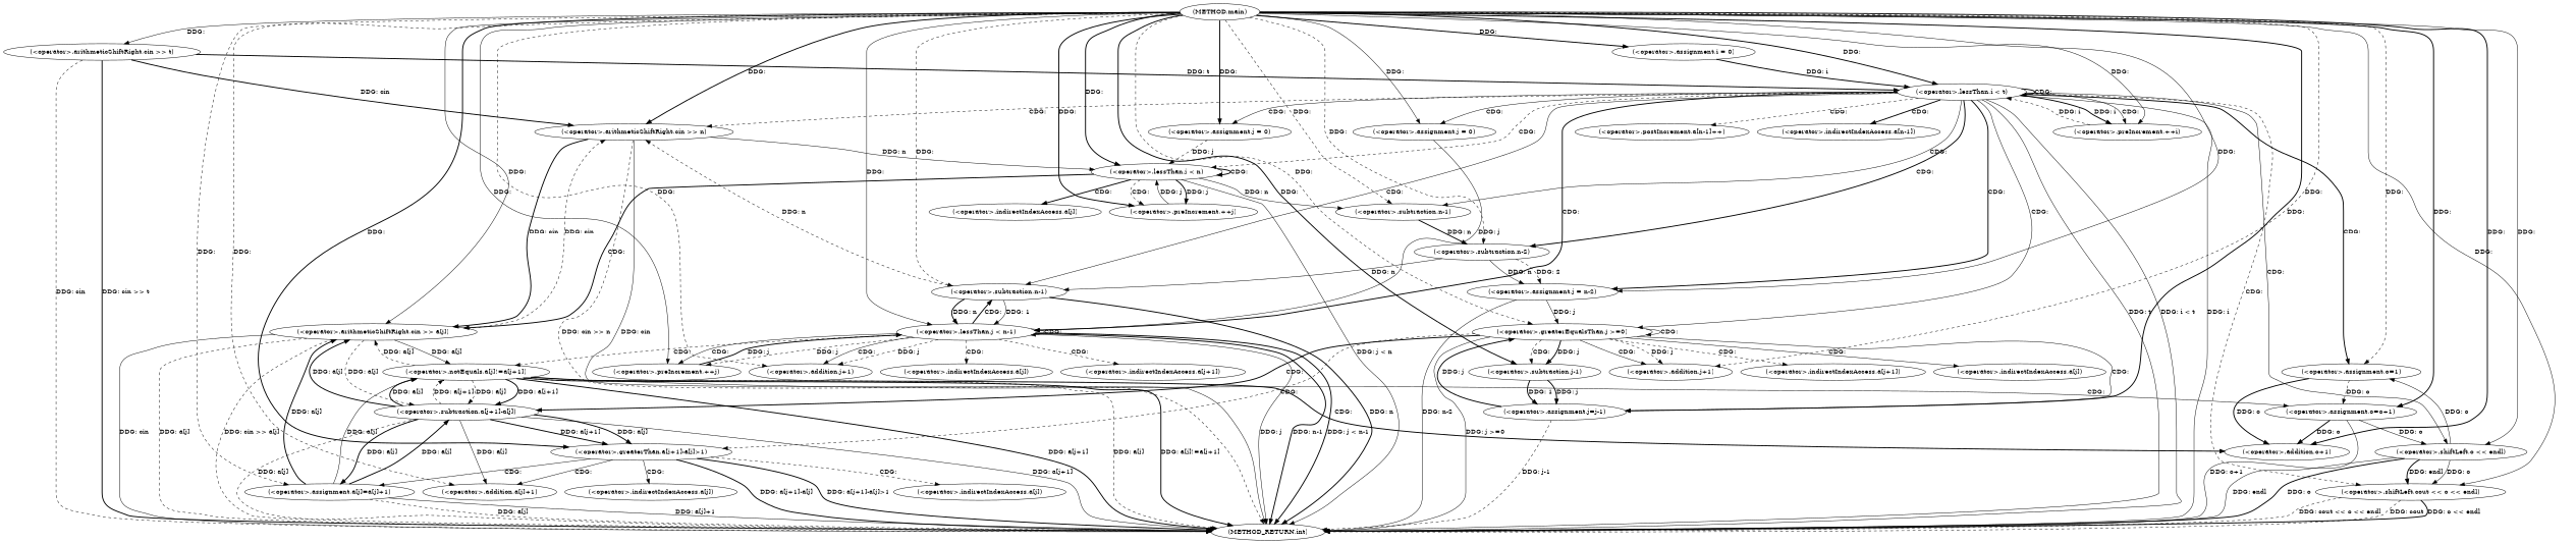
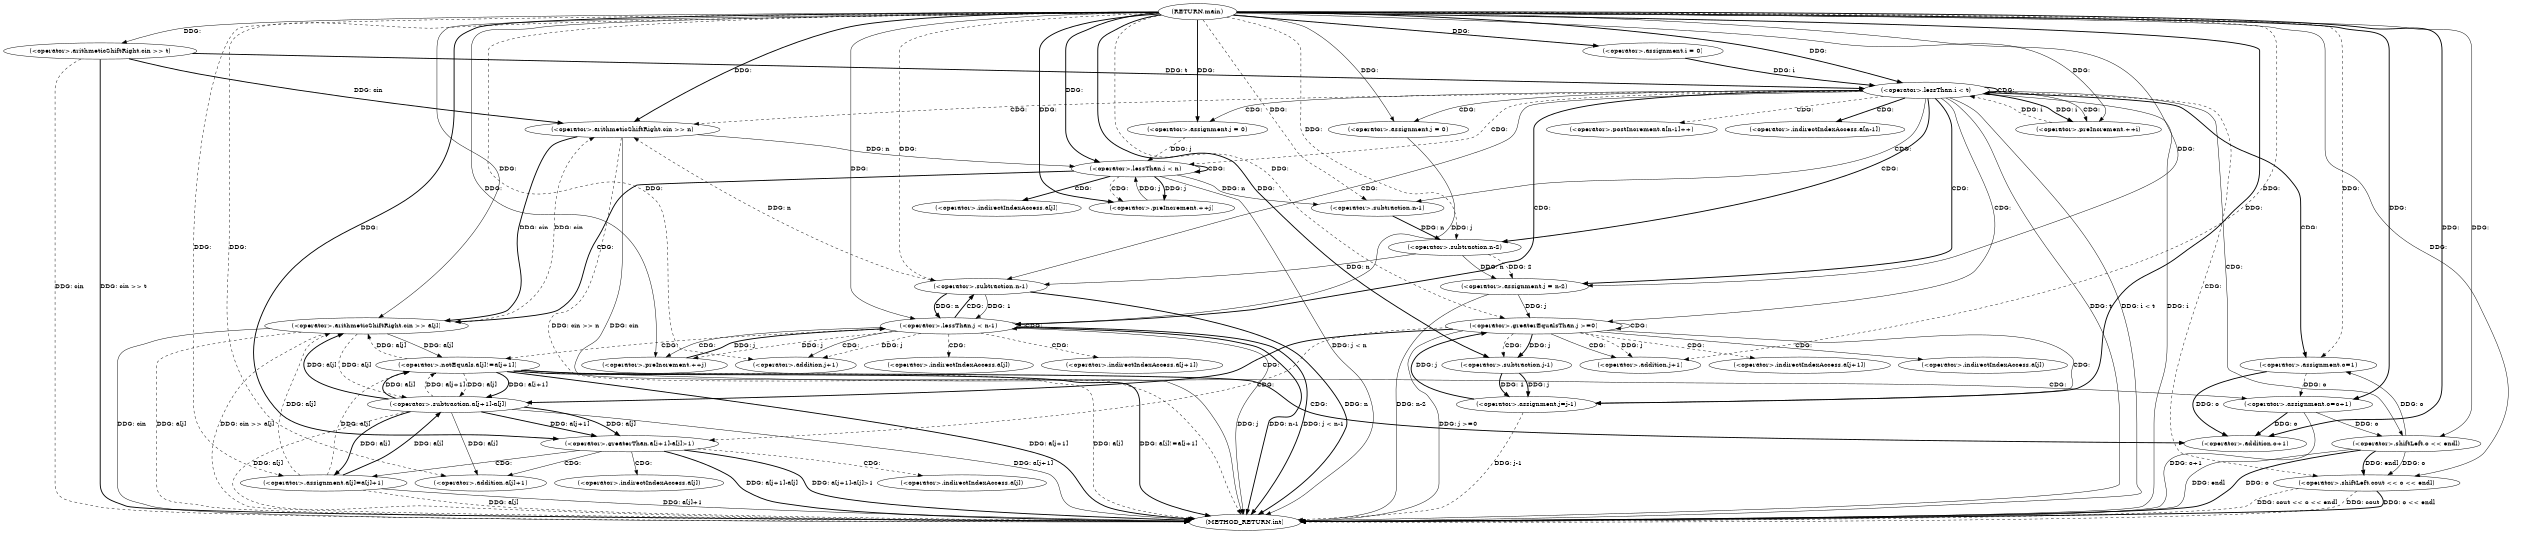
  digraph {
    edge [style=bold]
-   n1 [label="(METHOD,main)"]
+   n1 [label="(RETURN,main)"]
    n2 [label="(<operator>.arithmeticShiftRight,cin >> t)"]
    n3 [label="(<operator>.assignment,i = 0)"]
    n4 [label="(<operator>.lessThan,i < t)"]
    n5 [label="(<operator>.preIncrement,++i)"]
    n6 [label="(<operator>.assignment,o=1)"]
    n7 [label="(<operator>.arithmeticShiftRight,cin >> n)"]
    n8 [label="(<operator>.shiftLeft,cout << o << endl)"]
    n9 [label="(<operator>.assignment,j = 0)"]
    n10 [label="(<operator>.lessThan,j < n)"]
    n11 [label="(<operator>.preIncrement,++j)"]
    n12 [label="(<operator>.assignment,j = n-2)"]
    n13 [label="(<operator>.greaterEqualsThan,j >=0)"]
    n14 [label="(<operator>.assignment,j=j-1)"]
    n15 [label="(<operator>.assignment,j = 0)"]
    n16 [label="(<operator>.lessThan,j < n-1)"]
    n17 [label="(<operator>.preIncrement,++j)"]
    n18 [label="(<operator>.arithmeticShiftRight,cin >> a[j])"]
    n19 [label="(<operator>.shiftLeft,o << endl)"]
    n20 [label="(<operator>.subtraction,n-1)"]
    n21 [label="(<operator>.subtraction,n-2)"]
    n22 [label="(<operator>.subtraction,j-1)"]
    n23 [label="(<operator>.greaterThan,a[j+1]-a[j]>1)"]
    n24 [label="(<operator>.subtraction,n-1)"]
    n25 [label="(<operator>.assignment,a[j]=a[j]+1)"]
    n26 [label="(<operator>.assignment,o=o+1)"]
    n27 [label="(<operator>.addition,a[j]+1)"]
    n28 [label="(<operator>.addition,j+1)"]
    n29 [label="(<operator>.addition,o+1)"]
    n30 [label="(<operator>.addition,j+1)"]
    n31 [label="(METHOD_RETURN,int)"]
    n32 [label="(<operator>.postIncrement,a[n-1]++)"]
    n33 [label="(<operator>.indirectIndexAccess,a[n-1])"]
    n34 [label="(<operator>.indirectIndexAccess,a[j])"]
    n35 [label="(<operator>.subtraction,a[j+1]-a[j])"]
    n36 [label="(<operator>.indirectIndexAccess,a[j+1])"]
    n37 [label="(<operator>.indirectIndexAccess,a[j])"]
    n38 [label="(<operator>.notEquals,a[j]!=a[j+1])"]
    n39 [label="(<operator>.indirectIndexAccess,a[j])"]
    n40 [label="(<operator>.indirectIndexAccess,a[j+1])"]
    n41 [label="(<operator>.indirectIndexAccess,a[j])"]
    n42 [label="(<operator>.indirectIndexAccess,a[j])"]
    n1 -> n2 [label="DDG: " style=solid]
    n1 -> n3 [label="DDG: "]
    n1 -> n4 [label="DDG: "]
    n1 -> n5 [label="DDG: " style=solid]
    n1 -> n6 [label="DDG: " style=dashed]
    n1 -> n7 [label="DDG: "]
    n1 -> n8 [label="DDG: " style=solid]
    n1 -> n9 [label="DDG: "]
    n1 -> n10 [label="DDG: "]
    n1 -> n11 [label="DDG: "]
    n1 -> n12 [label="DDG: " style=solid]
    n1 -> n13 [label="DDG: " style=dashed]
    n1 -> n14 [label="DDG: "]
    n1 -> n15 [label="DDG: " style=solid]
    n1 -> n16 [label="DDG: " style=solid]
    n1 -> n17 [label="DDG: " style=solid]
    n1 -> n18 [label="DDG: " style=solid]
    n1 -> n19 [label="DDG: " style=solid]
    n1 -> n20 [label="DDG: " style=dashed]
    n1 -> n21 [label="DDG: " style=dashed]
    n1 -> n22 [label="DDG: "]
    n1 -> n23 [label="DDG: "]
    n1 -> n24 [label="DDG: " style=dashed]
    n1 -> n25 [label="DDG: " style=dashed]
    n1 -> n26 [label="DDG: "]
    n1 -> n27 [label="DDG: " style=dashed]
    n1 -> n28 [label="DDG: " style=dashed]
    n1 -> n29 [label="DDG: "]
    n1 -> n30 [label="DDG: " style=dashed]
    n2 -> n4 [label="DDG: t"]
    n2 -> n7 [label="DDG: cin"]
    n2 -> n31 [label="DDG: cin" style=dashed]
    n2 -> n31 [label="DDG: cin >> t"]
    n3 -> n4 [label="DDG: i"]
    n4 -> n4 [label="CDG: "]
    n4 -> n5 [label="DDG: i"]
    n4 -> n5 [label="CDG: " style=solid]
    n4 -> n6 [label="CDG: "]
    n4 -> n7 [label="CDG: " style=dashed]
    n4 -> n8 [label="CDG: " style=dashed]
    n4 -> n9 [label="CDG: " style=solid]
    n4 -> n10 [label="CDG: " style=dashed]
    n4 -> n12 [label="CDG: "]
    n4 -> n13 [label="CDG: " style=solid]
    n4 -> n15 [label="CDG: " style=solid]
    n4 -> n16 [label="CDG: "]
    n4 -> n19 [label="CDG: " style=solid]
    n4 -> n20 [label="CDG: " style=solid]
    n4 -> n21 [label="CDG: "]
    n4 -> n24 [label="CDG: " style=solid]
    n4 -> n31 [label="DDG: i" style=solid]
    n4 -> n31 [label="DDG: t" style=solid]
    n4 -> n31 [label="DDG: i < t" style=solid]
    n4 -> n32 [label="CDG: " style=dashed]
    n4 -> n33 [label="CDG: "]
    n5 -> n4 [label="DDG: i" style=dashed]
    n6 -> n26 [label="DDG: o" style=dashed]
    n6 -> n29 [label="DDG: o"]
    n7 -> n10 [label="DDG: n" style=solid]
    n7 -> n18 [label="DDG: cin"]
    n7 -> n31 [label="DDG: cin" style=solid]
    n7 -> n31 [label="DDG: cin >> n" style=dashed]
    n8 -> n31 [label="DDG: o << endl"]
    n8 -> n31 [label="DDG: cout << o << endl" style=dashed]
    n8 -> n31 [label="DDG: cout" style=dashed]
    n9 -> n10 [label="DDG: j" style=dashed]
    n10 -> n10 [label="CDG: "]
    n10 -> n11 [label="DDG: j"]
    n10 -> n11 [label="CDG: " style=dashed]
    n10 -> n18 [label="CDG: "]
    n10 -> n20 [label="DDG: n" style=solid]
    n10 -> n31 [label="DDG: j < n" style=solid]
    n10 -> n34 [label="CDG: "]
    n11 -> n10 [label="DDG: j" style=solid]
    n12 -> n13 [label="DDG: j" style=solid]
    n12 -> n31 [label="DDG: n-2" style=solid]
    n13 -> n13 [label="CDG: " style=solid]
    n13 -> n14 [label="CDG: " style=solid]
    n13 -> n22 [label="DDG: j"]
    n13 -> n22 [label="CDG: " style=dashed]
    n13 -> n23 [label="CDG: " style=dashed]
    n13 -> n30 [label="DDG: j" style=dashed]
    n13 -> n30 [label="CDG: " style=solid]
    n13 -> n31 [label="DDG: j >=0" style=solid]
    n13 -> n35 [label="CDG: "]
    n13 -> n36 [label="CDG: " style=dashed]
    n13 -> n37 [label="CDG: " style=solid]
    n14 -> n13 [label="DDG: j"]
    n14 -> n31 [label="DDG: j-1" style=dashed]
    n15 -> n16 [label="DDG: j" style=solid]
    n16 -> n16 [label="CDG: " style=solid]
    n16 -> n17 [label="DDG: j" style=dashed]
    n16 -> n17 [label="CDG: " style=solid]
    n16 -> n24 [label="CDG: "]
    n16 -> n28 [label="DDG: j" style=dashed]
    n16 -> n28 [label="CDG: " style=solid]
    n16 -> n31 [label="DDG: j" style=solid]
    n16 -> n31 [label="DDG: n-1"]
    n16 -> n31 [label="DDG: j < n-1"]
    n16 -> n38 [label="CDG: " style=dashed]
    n16 -> n39 [label="CDG: " style=dashed]
    n16 -> n40 [label="CDG: " style=dashed]
    n17 -> n16 [label="DDG: j"]
    n18 -> n7 [label="DDG: cin" style=dashed]
    n18 -> n31 [label="DDG: cin" style=solid]
    n18 -> n31 [label="DDG: a[j]" style=dashed]
    n18 -> n31 [label="DDG: cin >> a[j]" style=dashed]
    n18 -> n35 [label="DDG: a[j]" style=dashed]
    n18 -> n38 [label="DDG: a[j]" style=solid]
    n19 -> n6 [label="DDG: o" style=solid]
    n19 -> n8 [label="DDG: endl"]
    n19 -> n8 [label="DDG: o" style=solid]
    n19 -> n31 [label="DDG: o"]
    n19 -> n31 [label="DDG: endl" style=solid]
    n20 -> n21 [label="DDG: n"]
    n21 -> n12 [label="DDG: n" style=solid]
    n21 -> n12 [label="DDG: 2" style=dashed]
    n21 -> n24 [label="DDG: n" style=solid]
    n22 -> n14 [label="DDG: j"]
    n22 -> n14 [label="DDG: 1"]
    n23 -> n25 [label="CDG: " style=solid]
    n23 -> n27 [label="CDG: " style=solid]
    n23 -> n31 [label="DDG: a[j+1]-a[j]"]
    n23 -> n31 [label="DDG: a[j+1]-a[j]>1"]
    n23 -> n41 [label="CDG: " style=dashed]
    n23 -> n42 [label="CDG: " style=solid]
    n24 -> n7 [label="DDG: n" style=dashed]
    n24 -> n16 [label="DDG: 1" style=solid]
    n24 -> n16 [label="DDG: n"]
    n24 -> n31 [label="DDG: n"]
-   n25 -> n18 [label="DDG: a[j]"]
+   n25 -> n18 [label="DDG: a[j]" style=dashed]
    n25 -> n31 [label="DDG: a[j]" style=dashed]
    n25 -> n31 [label="DDG: a[j]+1" style=solid]
    n25 -> n35 [label="DDG: a[j]"]
-   n25 -> n38 [label="DDG: a[j]" style=solid]
+   n25 -> n38 [label="DDG: a[j]" style=dashed]
    n26 -> n19 [label="DDG: o" style=solid]
    n26 -> n29 [label="DDG: o"]
    n26 -> n31 [label="DDG: o+1" style=solid]
    n35 -> n18 [label="DDG: a[j]"]
    n35 -> n23 [label="DDG: a[j+1]"]
    n35 -> n23 [label="DDG: a[j]"]
    n35 -> n25 [label="DDG: a[j]"]
    n35 -> n27 [label="DDG: a[j]" style=solid]
    n35 -> n31 [label="DDG: a[j+1]" style=solid]
    n35 -> n31 [label="DDG: a[j]" style=dashed]
    n35 -> n38 [label="DDG: a[j]"]
    n35 -> n38 [label="DDG: a[j+1]" style=dashed]
    n38 -> n18 [label="DDG: a[j]" style=dashed]
    n38 -> n26 [label="CDG: " style=solid]
    n38 -> n29 [label="CDG: "]
    n38 -> n31 [label="DDG: a[j]" style=dashed]
    n38 -> n31 [label="DDG: a[j+1]"]
    n38 -> n31 [label="DDG: a[j]!=a[j+1]"]
    n38 -> n35 [label="DDG: a[j+1]"]
    n38 -> n35 [label="DDG: a[j]" style=dashed]
  }
